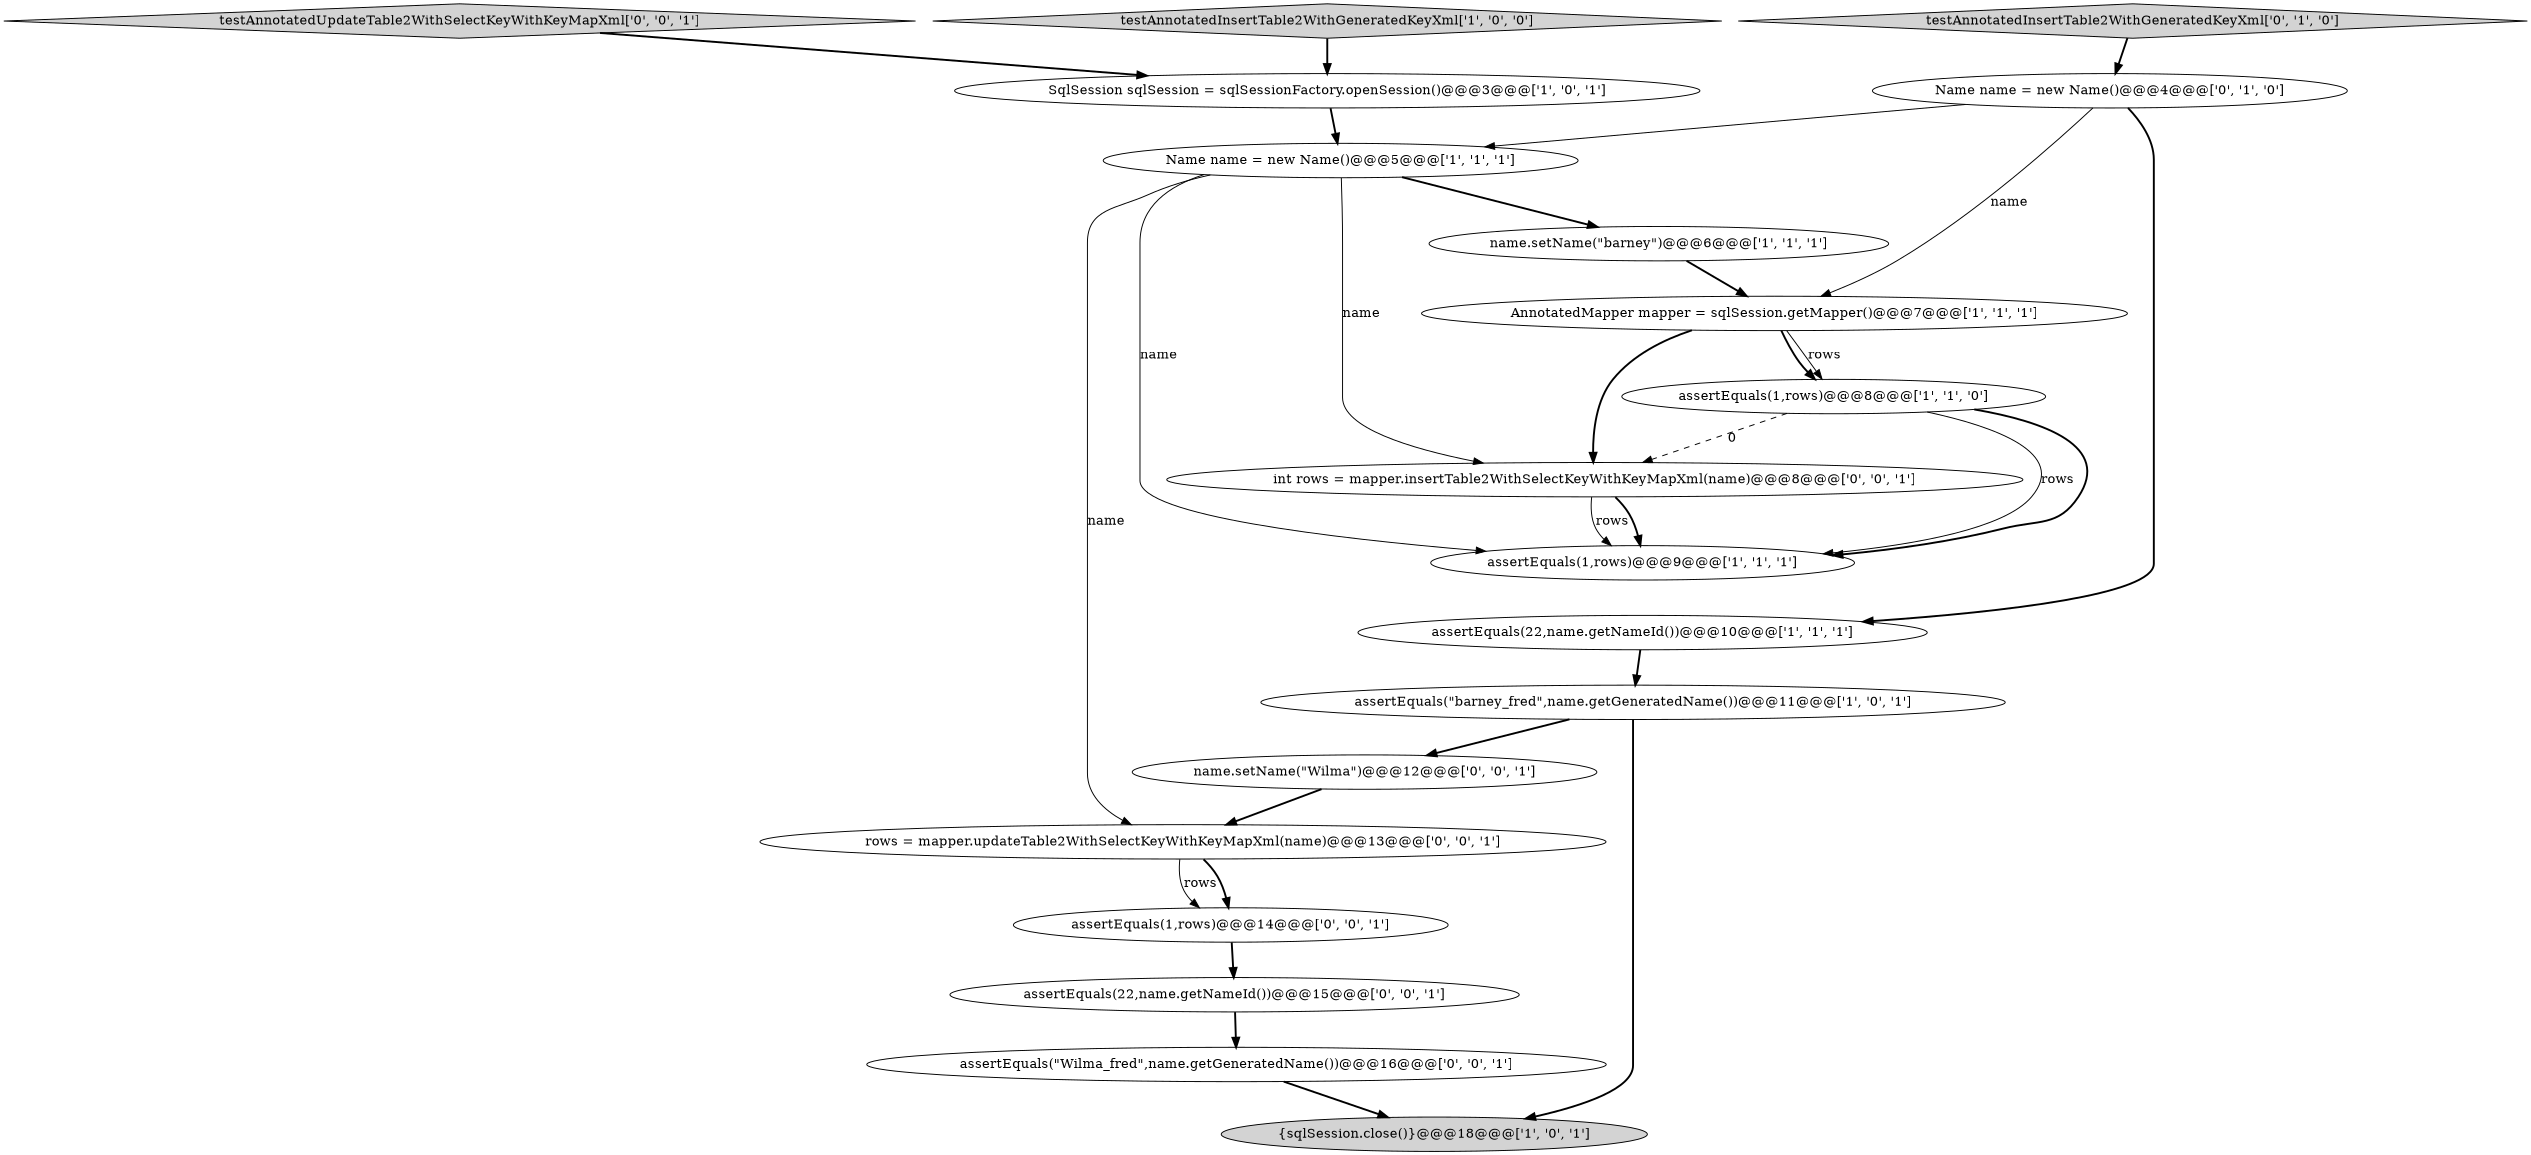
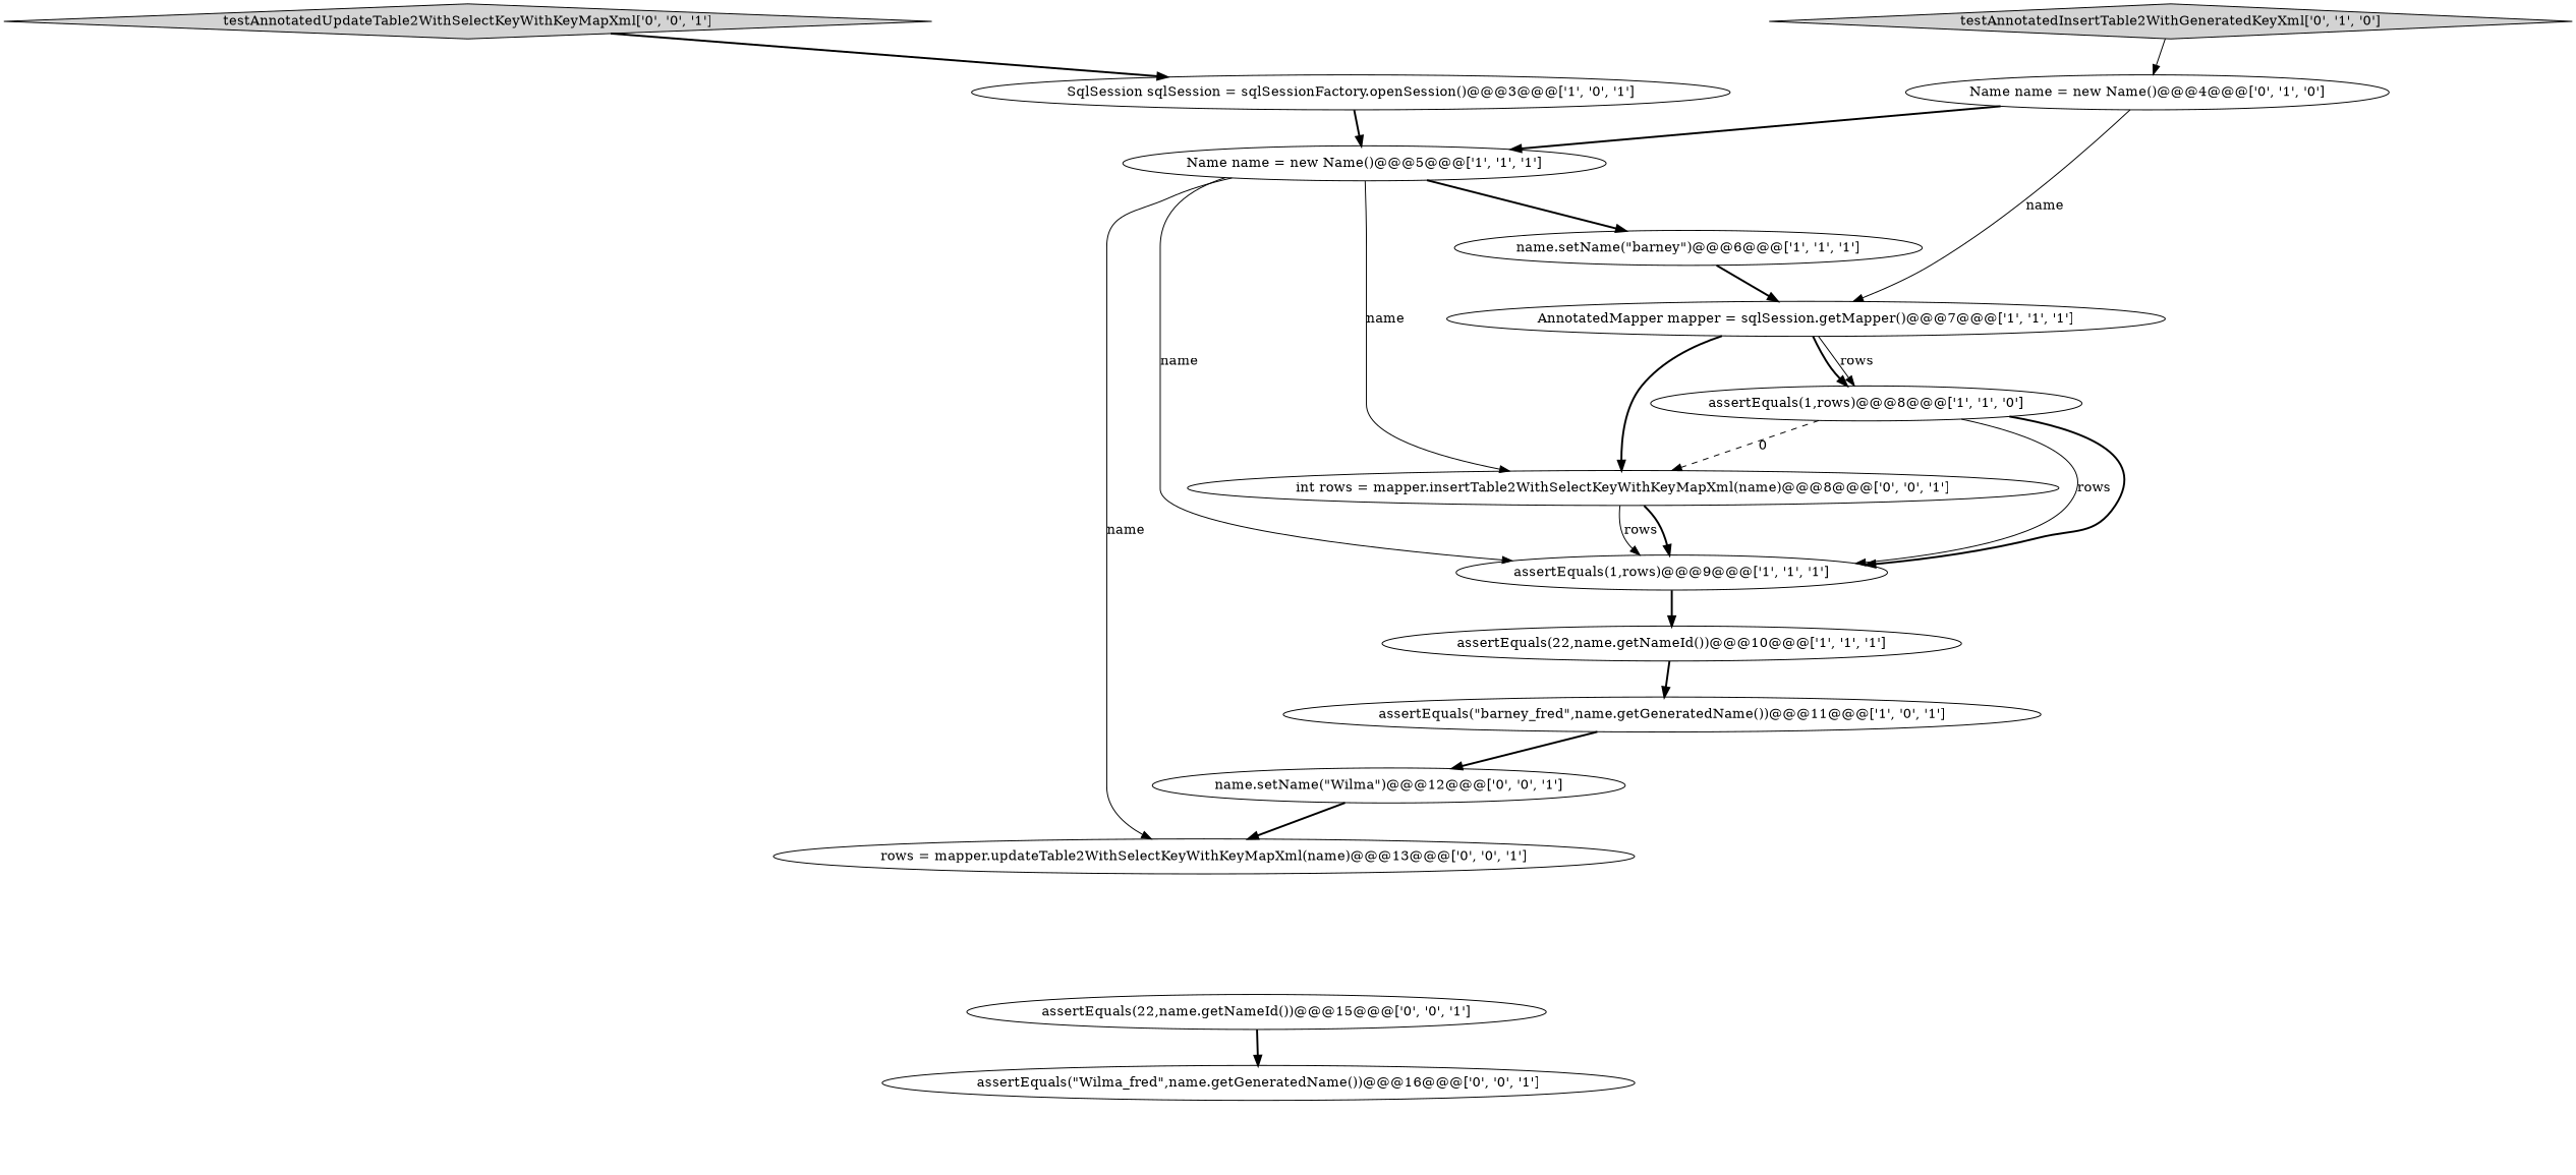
  digraph {
    node [fillcolor=white shape=ellipse style=filled]
    edge [style=bold]
    n1 [fillcolor=lightgray label="testAnnotatedUpdateTable2WithSelectKeyWithKeyMapXml['0', '0', '1']" shape=diamond]
    n2 [label="SqlSession sqlSession = sqlSessionFactory.openSession()@@@3@@@['1', '0', '1']"]
    n3 [label="Name name = new Name()@@@5@@@['1', '1', '1']"]
    n4 [label="name.setName(\"barney\")@@@6@@@['1', '1', '1']"]
    n5 [label="AnnotatedMapper mapper = sqlSession.getMapper()@@@7@@@['1', '1', '1']"]
    n6 [label="int rows = mapper.insertTable2WithSelectKeyWithKeyMapXml(name)@@@8@@@['0', '0', '1']"]
    n7 [label="assertEquals(1,rows)@@@8@@@['1', '1', '0']"]
    n8 [label="assertEquals(1,rows)@@@9@@@['1', '1', '1']"]
    n9 [fillcolor=lightgray label="testAnnotatedInsertTable2WithGeneratedKeyXml['0', '1', '0']" shape=diamond]
    n10 [label="Name name = new Name()@@@4@@@['0', '1', '0']"]
    n11 [label="assertEquals(22,name.getNameId())@@@15@@@['0', '0', '1']"]
    n12 [label="assertEquals(\"Wilma_fred\",name.getGeneratedName())@@@16@@@['0', '0', '1']"]
-   n13 [fillcolor=lightgray label="{sqlSession.close()}@@@18@@@['1', '0', '1']"]
    n14 [label="assertEquals(22,name.getNameId())@@@10@@@['1', '1', '1']"]
    n15 [label="assertEquals(\"barney_fred\",name.getGeneratedName())@@@11@@@['1', '0', '1']"]
    n16 [label="name.setName(\"Wilma\")@@@12@@@['0', '0', '1']"]
    n17 [label="rows = mapper.updateTable2WithSelectKeyWithKeyMapXml(name)@@@13@@@['0', '0', '1']"]
-   n18 [label="assertEquals(1,rows)@@@14@@@['0', '0', '1']"]
-   n19 [fillcolor=lightgray label="testAnnotatedInsertTable2WithGeneratedKeyXml['1', '0', '0']" shape=diamond]
    n1 -> n2
    n2 -> n3
    n3 -> n4
    n3 -> n6 [label=name style=solid]
    n3 -> n8 [label=name style=solid]
    n3 -> n17 [label=name style=solid]
    n4 -> n5
    n5 -> n6
    n5 -> n7
    n5 -> n7 [label=rows style=solid]
    n6 -> n8 [label=rows style=solid]
    n6 -> n8
    n7 -> n6 [label=0 style=dashed]
    n7 -> n8 [label=rows style=solid]
    n7 -> n8
-   n10 -> n14
-   n9 -> n10
-   n10 -> n3 [style=solid]
+   n8 -> n14
+   n9 -> n10 [style=solid]
+   n10 -> n3
    n10 -> n5 [label=name style=solid]
    n11 -> n12
-   n12 -> n13
    n14 -> n15
-   n15 -> n13
    n15 -> n16
    n16 -> n17
-   n17 -> n18 [label=rows style=solid]
-   n17 -> n18
-   n18 -> n11
-   n19 -> n2
  }
